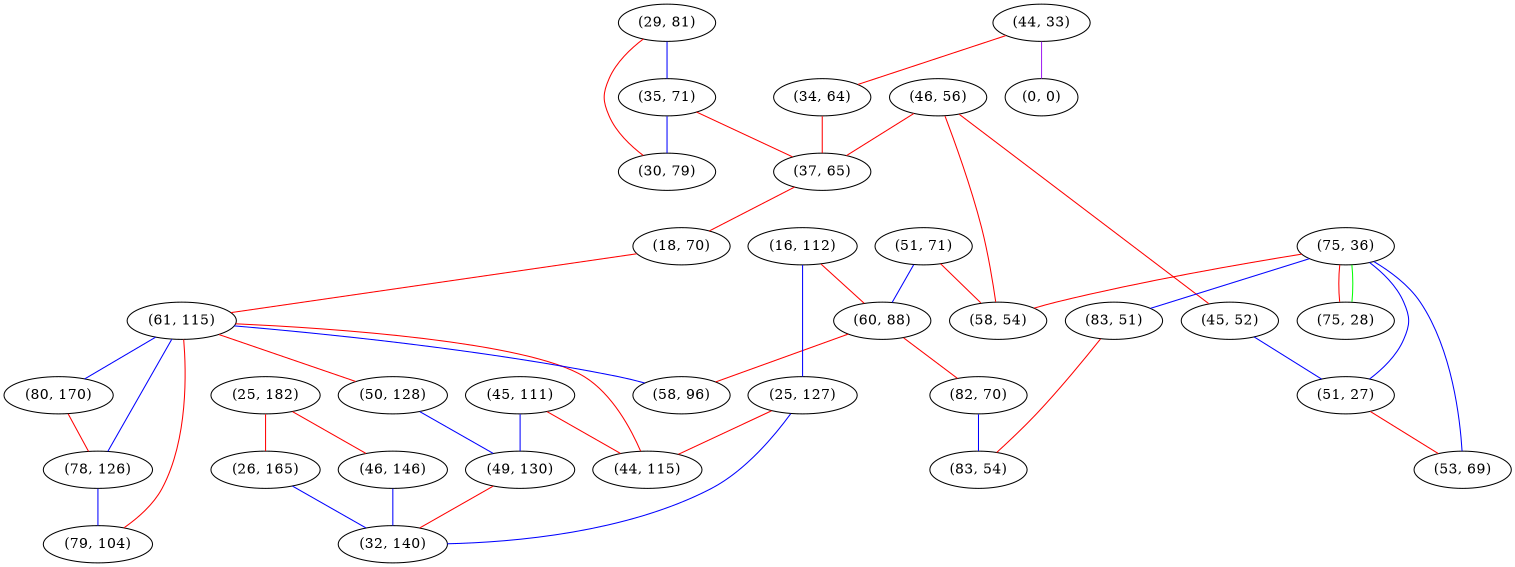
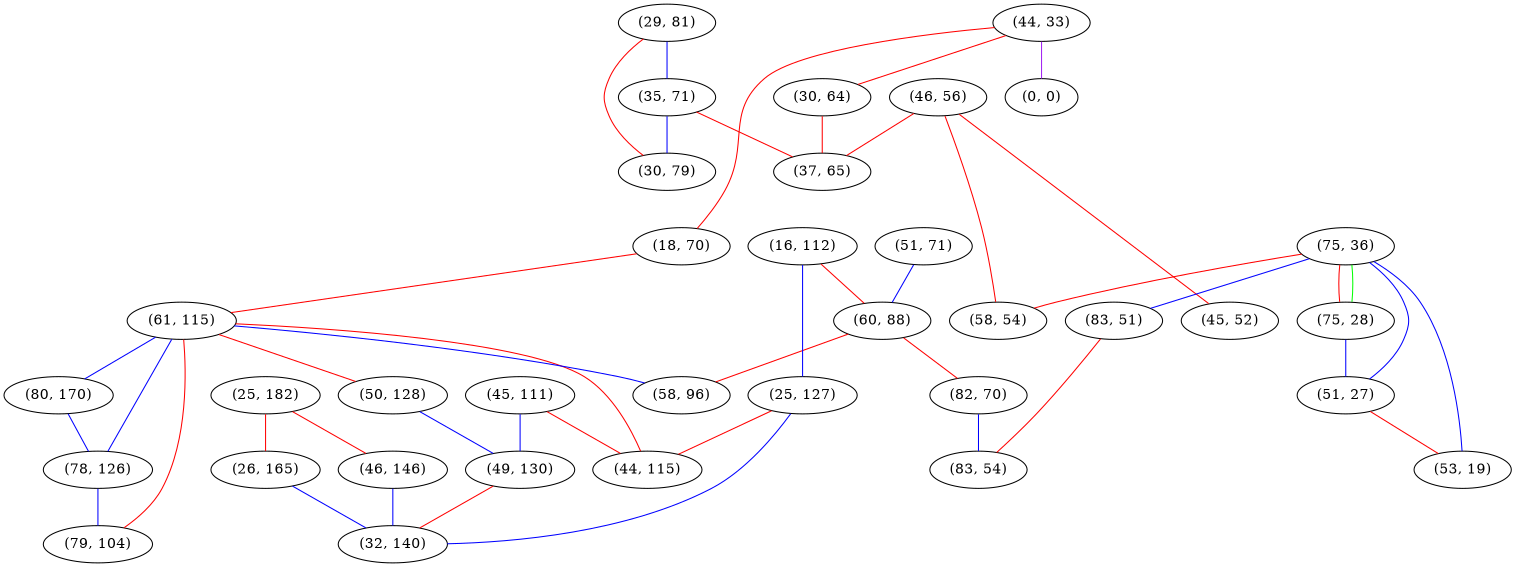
  graph {
    edge [color=red weight=1]
    "(29, 81)"
    "(35, 71)"
    "(30, 79)"
    "(37, 65)"
    "(44, 33)"
    "(18, 70)"
    "(0, 0)"
-   "(34, 64)"
+   "(34, 64)" [label="(30, 64)"]
    "(61, 115)"
    "(50, 128)"
    "(44, 115)"
    "(58, 96)"
    n13 [label="(80, 170)"]
    "(78, 126)"
    "(79, 104)"
    "(49, 130)"
    "(51, 71)"
    "(58, 54)"
    "(60, 88)"
    "(82, 70)"
    "(45, 111)"
    "(32, 140)"
    "(46, 56)"
    "(45, 52)"
    "(51, 27)"
    "(25, 182)"
    "(46, 146)"
    "(26, 165)"
    "(16, 112)"
    "(25, 127)"
    "(75, 36)"
    "(75, 28)"
-   "(53, 19)" [label="(53, 69)"]
+   "(53, 19)"
    "(83, 51)"
    "(83, 54)"
    "(29, 81)" -- "(35, 71)" [color=blue weight=3]
    "(29, 81)" -- "(30, 79)"
    "(35, 71)" -- "(30, 79)" [color=blue weight=3]
    "(35, 71)" -- "(37, 65)"
-   "(37, 65)" -- "(18, 70)"
+   "(44, 33)" -- "(18, 70)"
    "(44, 33)" -- "(0, 0)" [color=purple weight=4]
    "(44, 33)" -- "(34, 64)"
    "(18, 70)" -- "(61, 115)"
    "(34, 64)" -- "(37, 65)"
    "(61, 115)" -- "(50, 128)"
    "(61, 115)" -- "(44, 115)"
    "(61, 115)" -- "(58, 96)" [color=blue weight=3]
    "(61, 115)" -- n13 [color=blue weight=3]
    "(61, 115)" -- "(78, 126)" [color=blue weight=3]
    "(61, 115)" -- "(79, 104)"
    "(50, 128)" -- "(49, 130)" [color=blue weight=3]
-   n13 -- "(78, 126)"
+   n13 -- "(78, 126)" [color=blue]
    "(78, 126)" -- "(79, 104)" [color=blue weight=3]
    "(49, 130)" -- "(32, 140)"
-   "(51, 71)" -- "(58, 54)"
    "(51, 71)" -- "(60, 88)" [color=blue weight=3]
    "(60, 88)" -- "(58, 96)"
    "(60, 88)" -- "(82, 70)"
    "(82, 70)" -- "(83, 54)" [color=blue weight=3]
    "(45, 111)" -- "(44, 115)"
    "(45, 111)" -- "(49, 130)" [color=blue weight=3]
    "(46, 56)" -- "(37, 65)"
    "(46, 56)" -- "(58, 54)"
    "(46, 56)" -- "(45, 52)"
-   "(45, 52)" -- "(51, 27)" [color=blue weight=3]
+   "(75, 28)" -- "(51, 27)" [color=blue weight=3]
    "(51, 27)" -- "(53, 19)"
    "(25, 182)" -- "(46, 146)"
    "(25, 182)" -- "(26, 165)"
    "(46, 146)" -- "(32, 140)" [color=blue weight=3]
    "(26, 165)" -- "(32, 140)" [color=blue weight=3]
    "(16, 112)" -- "(60, 88)"
    "(16, 112)" -- "(25, 127)" [color=blue weight=3]
    "(25, 127)" -- "(44, 115)"
    "(25, 127)" -- "(32, 140)" [color=blue weight=3]
    "(75, 36)" -- "(58, 54)"
    "(75, 36)" -- "(51, 27)" [color=blue weight=3]
    "(75, 36)" -- "(75, 28)"
    "(75, 36)" -- "(75, 28)" [color=green weight=2]
    "(75, 36)" -- "(53, 19)" [color=blue weight=3]
    "(75, 36)" -- "(83, 51)" [color=blue weight=3]
    "(83, 51)" -- "(83, 54)"
  }
